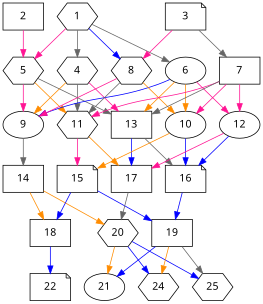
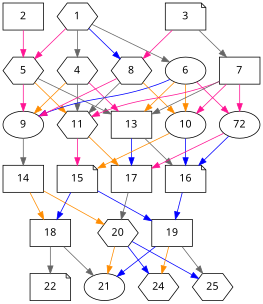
  digraph {
    fontname="Noto Sans"
    node [alpha=0.11 fontname="Noto Sans" shape=hexagon]
    edge [color=gray40 fontname="Noto Sans"]
    1 [expect_size=48629760]
    4 [alpha=0.14 expect_size=48455680]
    5 [alpha=0.01 expect_size=43750400]
    6 [alpha=0.17 expect_size=28353536 shape=ellipse]
    8 [expect_size=29515776]
    9 [expect_size=18847744 shape=ellipse]
    11 [alpha=0.07 expect_size=6921216]
    13 [alpha=0.18 expect_size=8070144 shape=box]
    10 [alpha=0.18 expect_size=9132032 shape=ellipse]
-   12 [alpha=0.02 expect_size=32700416 shape=ellipse]
+   12 [alpha=0.02 expect_size=32700416 shape=ellipse label=72]
    14 [alpha=0.14 expect_size=49510400 shape=box]
    15 [alpha=0.18 expect_size=36297728 shape=note]
    17 [alpha=0.03 expect_size=30102528 shape=box]
    16 [expect_size=38188032 shape=note]
    2 [alpha=0.10 expect_size=34664448 shape=box]
    3 [alpha=0.18 expect_size=41276416 shape=note]
    7 [alpha=0.01 expect_size=11015168 shape=box]
    18 [alpha=0.19 expect_size=32295936 shape=box]
    20 [alpha=0.17 expect_size=38631424]
    19 [alpha=0.01 expect_size=11945984 shape=box]
    21 [alpha=0.12 expect_size=34170880 shape=ellipse]
    22 [alpha=0.19 expect_size=50828288 shape=note]
    24 [alpha=0.03 expect_size=50080768]
    25 [alpha=0.20 expect_size=35117056]
    1 -> 4
    1 -> 5 [color=deeppink]
    1 -> 6
    1 -> 8 [color=blue]
    4 -> 9 [color=darkorange]
    4 -> 11
    4 -> 13 [color=deeppink]
    5 -> 9 [color=deeppink]
    5 -> 11 [color=darkorange]
    5 -> 13
    6 -> 9 [color=blue]
    6 -> 13 [color=darkorange]
    6 -> 10 [color=darkorange]
    6 -> 12 [color=deeppink]
    8 -> 9 [color=deeppink]
    8 -> 11
    8 -> 10 [color=darkorange]
    9 -> 14
    11 -> 15 [color=deeppink]
    11 -> 17 [color=darkorange]
    13 -> 17 [color=blue]
    13 -> 16
    10 -> 15 [color=darkorange]
    10 -> 16 [color=blue]
    12 -> 17 [color=deeppink]
    12 -> 16 [color=blue]
    14 -> 18 [color=darkorange]
    14 -> 20 [color=darkorange]
    15 -> 18 [color=blue]
    15 -> 19 [color=blue]
    17 -> 20
    16 -> 19 [color=blue]
    2 -> 5 [color=deeppink]
    3 -> 8 [color=deeppink]
    3 -> 7
    7 -> 11 [color=deeppink]
    7 -> 13
    7 -> 10 [color=deeppink]
    7 -> 12 [color=deeppink]
-   18 -> 22 [color=blue]
+   18 -> 21
+   18 -> 22
    20 -> 21 [color=darkorange]
    20 -> 24 [color=blue]
    20 -> 25 [color=blue]
    19 -> 21 [color=blue]
    19 -> 24 [color=darkorange]
    19 -> 25
  }
